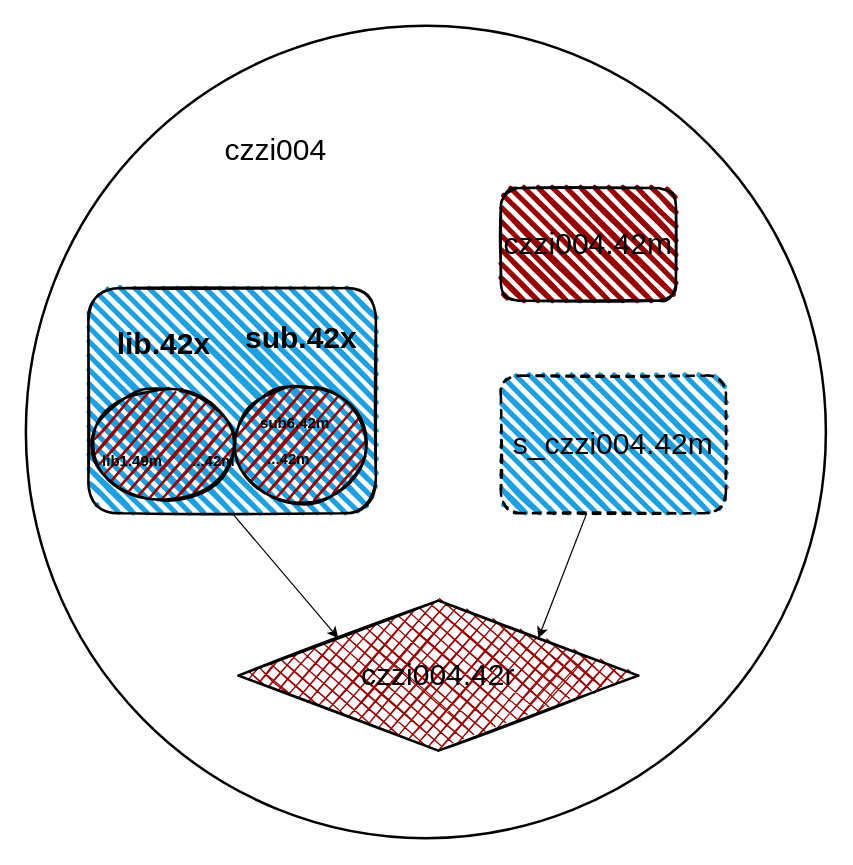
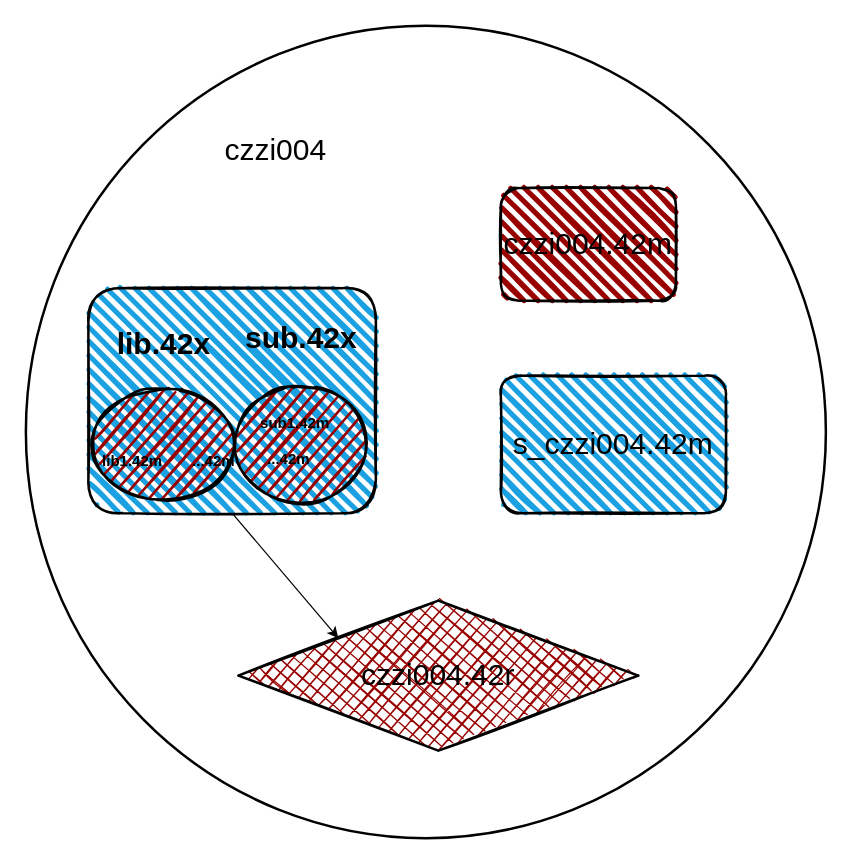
  <mxCell id="0" />
  <mxCell id="1" parent="0" />
  <mxCell id="2" value="" style="strokeWidth=2;html=1;shape=mxgraph.flowchart.start_2;whiteSpace=wrap;fontSize=24;" vertex="1" parent="1"><mxGeometry x="20" y="20" width="640" height="650" as="geometry" /></mxCell>
  <mxCell id="3" value="czzi004" style="text;html=1;strokeColor=none;fillColor=none;align=center;verticalAlign=middle;whiteSpace=wrap;rounded=0;fontSize=24;" vertex="1" parent="1"><mxGeometry x="180" y="100" width="80" height="40" as="geometry" /></mxCell>
  <mxCell id="4" style="edgeStyle=none;html=1;fontSize=24;entryX=0;entryY=0;entryDx=0;entryDy=0;exitX=0.5;exitY=1;exitDx=0;exitDy=0;" edge="1" parent="1" source="5" target="17"><mxGeometry relative="1" as="geometry" /></mxCell>
  <mxCell id="5" value="" style="rounded=1;whiteSpace=wrap;html=1;strokeWidth=2;fillWeight=4;hachureGap=8;hachureAngle=45;fillColor=#1ba1e2;sketch=1;fontSize=24;" vertex="1" parent="1"><mxGeometry x="70" y="230" width="230" height="180" as="geometry" /></mxCell>
  <mxCell id="6" value="lib.42x" style="text;strokeColor=none;fillColor=none;html=1;fontSize=24;fontStyle=1;verticalAlign=middle;align=center;" vertex="1" parent="1"><mxGeometry x="80" y="255" width="100" height="40" as="geometry" /></mxCell>
  <mxCell id="7" value="sub.42x" style="text;strokeColor=none;fillColor=none;html=1;fontSize=24;fontStyle=1;verticalAlign=middle;align=center;" vertex="1" parent="1"><mxGeometry x="190" y="250" width="100" height="40" as="geometry" /></mxCell>
  <mxCell id="8" value="" style="ellipse;whiteSpace=wrap;html=1;strokeWidth=2;fillWeight=2;hachureGap=8;fillColor=#990000;fillStyle=dots;sketch=1;fontSize=24;" vertex="1" parent="1"><mxGeometry x="70" y="310" width="120" height="90" as="geometry" /></mxCell>
- <mxCell id="9" value="&lt;font style=&quot;font-size: 12px;&quot;&gt;lib1.49m&lt;/font&gt;" style="text;strokeColor=none;fillColor=none;html=1;fontSize=24;fontStyle=1;verticalAlign=middle;align=center;" vertex="1" parent="1"><mxGeometry x="70" y="353.75" width="70" height="22.5" as="geometry" /></mxCell>
+ <mxCell id="9" value="&lt;font style=&quot;font-size: 12px;&quot;&gt;lib1.42m&lt;/font&gt;" style="text;strokeColor=none;fillColor=none;html=1;fontSize=24;fontStyle=1;verticalAlign=middle;align=center;" vertex="1" parent="1"><mxGeometry x="70" y="353.75" width="70" height="22.5" as="geometry" /></mxCell>
  <mxCell id="10" value="" style="ellipse;whiteSpace=wrap;html=1;strokeWidth=2;fillWeight=2;hachureGap=8;fillColor=#990000;fillStyle=dots;sketch=1;fontSize=12;" vertex="1" parent="1"><mxGeometry x="185" y="310" width="110" height="90" as="geometry" /></mxCell>
- <mxCell id="11" value="&lt;font style=&quot;font-size: 12px;&quot;&gt;sub6.42m&lt;/font&gt;" style="text;strokeColor=none;fillColor=none;html=1;fontSize=24;fontStyle=1;verticalAlign=middle;align=center;" vertex="1" parent="1"><mxGeometry x="200" y="322.5" width="70" height="22.5" as="geometry" /></mxCell>
+ <mxCell id="11" value="&lt;font style=&quot;font-size: 12px;&quot;&gt;sub1.42m&lt;/font&gt;" style="text;strokeColor=none;fillColor=none;html=1;fontSize=24;fontStyle=1;verticalAlign=middle;align=center;" vertex="1" parent="1"><mxGeometry x="200" y="322.5" width="70" height="22.5" as="geometry" /></mxCell>
  <mxCell id="12" value="&lt;font style=&quot;font-size: 12px;&quot;&gt;...42m&lt;/font&gt;" style="text;strokeColor=none;fillColor=none;html=1;fontSize=24;fontStyle=1;verticalAlign=middle;align=center;" vertex="1" parent="1"><mxGeometry x="120" y="345" width="100" height="40" as="geometry" /></mxCell>
  <mxCell id="13" value="&lt;font style=&quot;font-size: 12px;&quot;&gt;...42m&lt;/font&gt;" style="text;strokeColor=none;fillColor=none;html=1;fontSize=24;fontStyle=1;verticalAlign=middle;align=center;" vertex="1" parent="1"><mxGeometry x="200" y="345" width="60" height="35" as="geometry" /></mxCell>
  <mxCell id="14" value="&lt;font style=&quot;font-size: 24px;&quot;&gt;czzi004.42m&lt;/font&gt;" style="rounded=1;whiteSpace=wrap;html=1;strokeWidth=2;fillWeight=4;hachureGap=8;hachureAngle=45;fillColor=#990000;sketch=1;fontSize=12;" vertex="1" parent="1"><mxGeometry x="400" y="150" width="140" height="90" as="geometry" /></mxCell>
- <mxCell id="15" style="edgeStyle=none;html=1;entryX=1;entryY=0;entryDx=0;entryDy=0;fontSize=24;" edge="1" parent="1" source="16" target="17"><mxGeometry relative="1" as="geometry" /></mxCell>
- <mxCell id="16" value="s_czzi004.42m" style="rounded=1;whiteSpace=wrap;html=1;strokeWidth=2;fillWeight=4;hachureGap=8;hachureAngle=45;fillColor=#1ba1e2;sketch=1;fontSize=24;dashed=1;" vertex="1" parent="1"><mxGeometry x="400" y="300" width="180" height="110" as="geometry" /></mxCell>
+ <mxCell id="16" value="s_czzi004.42m" style="rounded=1;whiteSpace=wrap;html=1;strokeWidth=2;fillWeight=4;hachureGap=8;hachureAngle=45;fillColor=#1ba1e2;sketch=1;fontSize=24;" vertex="1" parent="1"><mxGeometry x="400" y="300" width="180" height="110" as="geometry" /></mxCell>
  <mxCell id="17" value="czzi004.42r" style="rhombus;whiteSpace=wrap;html=1;strokeWidth=2;fillWeight=-1;hachureGap=8;fillStyle=cross-hatch;fillColor=#990000;sketch=1;fontSize=24;" vertex="1" parent="1"><mxGeometry x="190" y="480" width="320" height="120" as="geometry" /></mxCell>
